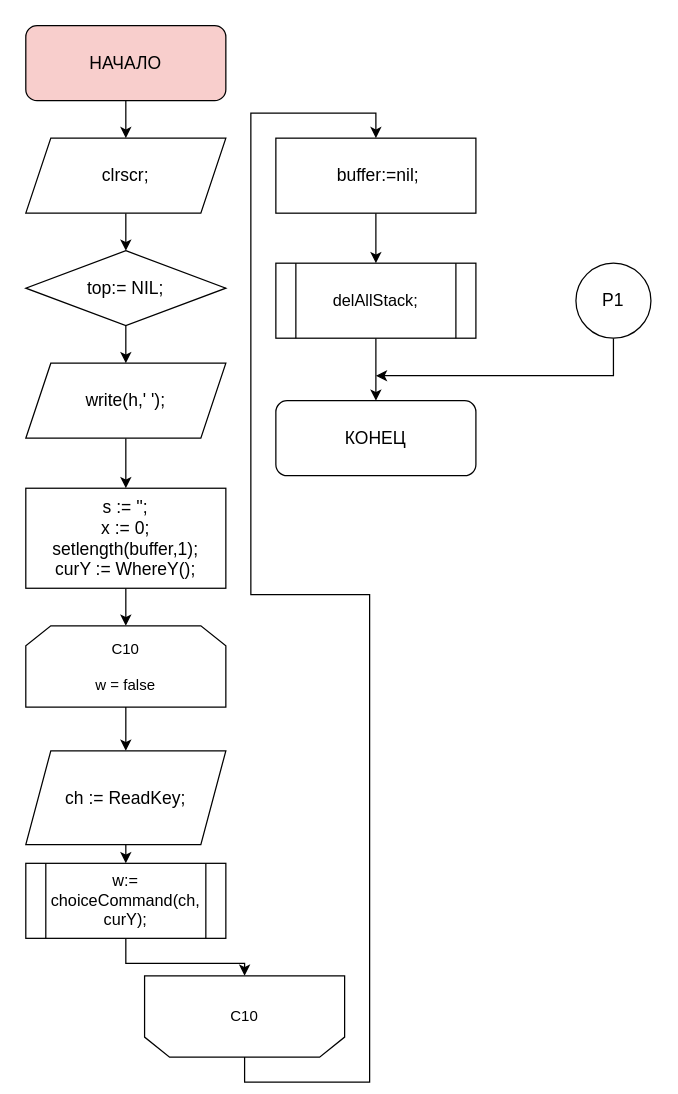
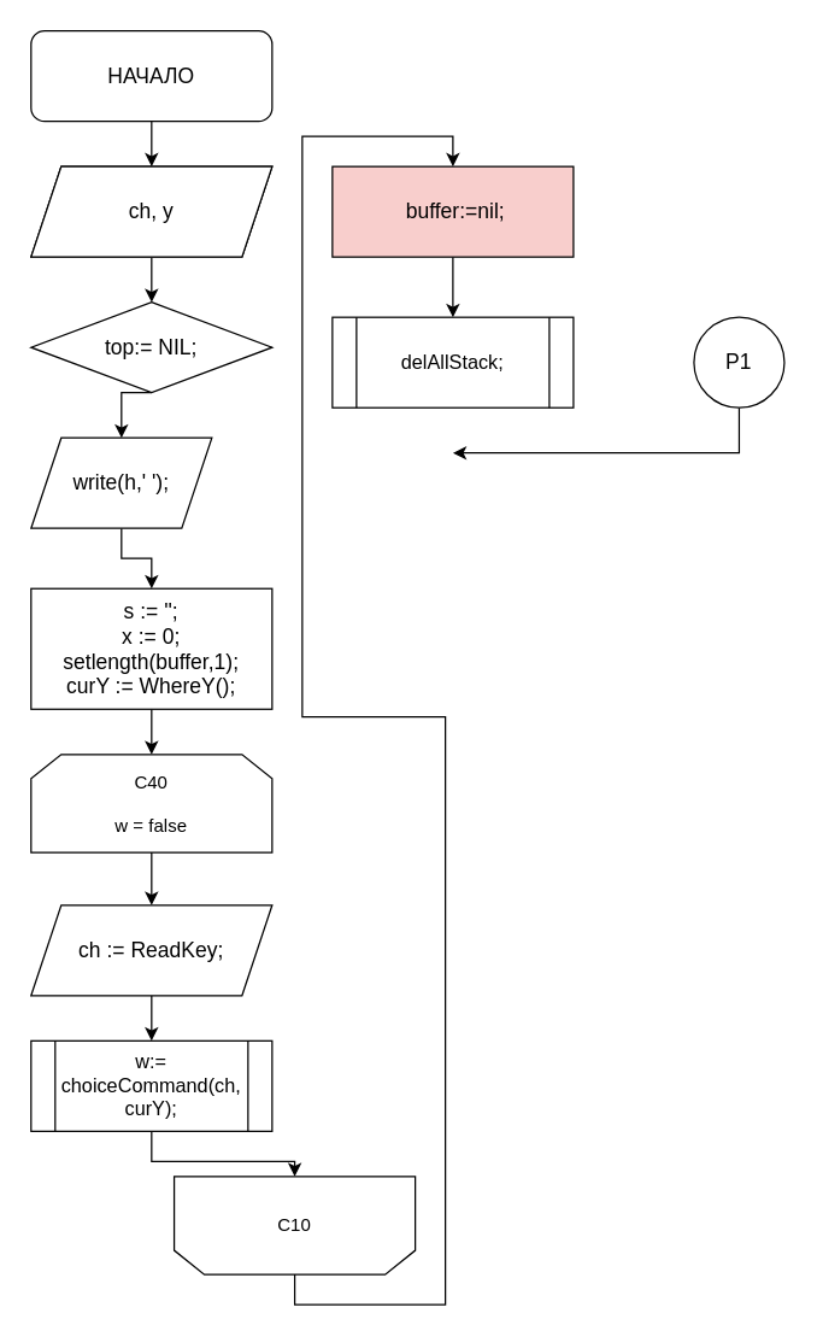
  <mxCell id="0" />
  <mxCell id="1" parent="0" />
  <mxCell id="2" style="edgeStyle=orthogonalEdgeStyle;rounded=0;orthogonalLoop=1;jettySize=auto;html=1;exitX=0.5;exitY=1;exitDx=0;exitDy=0;entryX=0.5;entryY=0;entryDx=0;entryDy=0;" edge="1" parent="1" source="3" target="5"><mxGeometry relative="1" as="geometry" /></mxCell>
- <mxCell id="3" value="&lt;font&gt;&lt;span style=&quot;font-size: 14px&quot;&gt;НАЧАЛО&lt;/span&gt;&lt;/font&gt;" style="rounded=1;whiteSpace=wrap;html=1;fillColor=#f8cecc;" vertex="1" parent="1"><mxGeometry x="20" y="20" width="160" height="60" as="geometry" /></mxCell>
+ <mxCell id="3" value="&lt;font&gt;&lt;span style=&quot;font-size: 14px&quot;&gt;НАЧАЛО&lt;/span&gt;&lt;/font&gt;" style="rounded=1;whiteSpace=wrap;html=1;" vertex="1" parent="1"><mxGeometry x="20" y="20" width="160" height="60" as="geometry" /></mxCell>
  <mxCell id="4" style="edgeStyle=orthogonalEdgeStyle;rounded=0;orthogonalLoop=1;jettySize=auto;html=1;exitX=0.5;exitY=1;exitDx=0;exitDy=0;entryX=0.5;entryY=0;entryDx=0;entryDy=0;" edge="1" parent="1" source="5" target="7"><mxGeometry relative="1" as="geometry" /></mxCell>
  <mxCell id="5" value="&lt;span style=&quot;font-size: 14px&quot;&gt;clrscr;&lt;/span&gt;" style="shape=parallelogram;perimeter=parallelogramPerimeter;whiteSpace=wrap;html=1;fixedSize=1;" vertex="1" parent="1"><mxGeometry x="20" y="110" width="160" height="60" as="geometry" /></mxCell>
  <mxCell id="6" style="edgeStyle=orthogonalEdgeStyle;rounded=0;orthogonalLoop=1;jettySize=auto;html=1;exitX=0.5;exitY=1;exitDx=0;exitDy=0;entryX=0.5;entryY=0;entryDx=0;entryDy=0;" edge="1" parent="1" source="7" target="9"><mxGeometry relative="1" as="geometry" /></mxCell>
  <mxCell id="7" value="&lt;span style=&quot;font-size: 14px&quot;&gt;top:= NIL;&lt;/span&gt;" style="rhombus;whiteSpace=wrap;html=1;" vertex="1" parent="1"><mxGeometry x="20" y="200" width="160" height="60" as="geometry" /></mxCell>
  <mxCell id="8" style="edgeStyle=orthogonalEdgeStyle;rounded=0;orthogonalLoop=1;jettySize=auto;html=1;exitX=0.5;exitY=1;exitDx=0;exitDy=0;entryX=0.5;entryY=0;entryDx=0;entryDy=0;" edge="1" parent="1" source="9" target="11"><mxGeometry relative="1" as="geometry" /></mxCell>
- <mxCell id="9" value="&lt;span style=&quot;font-size: 14px&quot;&gt;write(h,' ');&lt;/span&gt;" style="shape=parallelogram;perimeter=parallelogramPerimeter;whiteSpace=wrap;html=1;fixedSize=1;" vertex="1" parent="1"><mxGeometry x="20" y="290" width="160" height="60" as="geometry" /></mxCell>
+ <mxCell id="9" value="&lt;span style=&quot;font-size: 14px&quot;&gt;write(h,' ');&lt;/span&gt;" style="shape=parallelogram;perimeter=parallelogramPerimeter;whiteSpace=wrap;html=1;fixedSize=1;" vertex="1" parent="1"><mxGeometry x="20" y="290" width="120" height="60" as="geometry" /></mxCell>
  <mxCell id="10" style="edgeStyle=orthogonalEdgeStyle;rounded=0;orthogonalLoop=1;jettySize=auto;html=1;exitX=0.5;exitY=1;exitDx=0;exitDy=0;entryX=0.5;entryY=0;entryDx=0;entryDy=0;" edge="1" parent="1" source="11" target="13"><mxGeometry relative="1" as="geometry" /></mxCell>
  <mxCell id="11" value="&lt;div&gt;&lt;span style=&quot;font-size: 14px&quot;&gt;s := '';&lt;/span&gt;&lt;/div&gt;&lt;div&gt;&lt;span style=&quot;font-size: 14px&quot;&gt;x := 0;&lt;/span&gt;&lt;/div&gt;&lt;div&gt;&lt;div&gt;&lt;span style=&quot;font-size: 14px&quot;&gt;setlength(buffer,1);&lt;/span&gt;&lt;/div&gt;&lt;div&gt;&lt;span style=&quot;font-size: 14px&quot;&gt;curY := WhereY();&lt;/span&gt;&lt;/div&gt;&lt;/div&gt;" style="rounded=0;whiteSpace=wrap;html=1;" vertex="1" parent="1"><mxGeometry x="20" y="390" width="160" height="80" as="geometry" /></mxCell>
  <mxCell id="12" style="edgeStyle=orthogonalEdgeStyle;rounded=0;orthogonalLoop=1;jettySize=auto;html=1;exitX=0.5;exitY=1;exitDx=0;exitDy=0;entryX=0.5;entryY=0;entryDx=0;entryDy=0;" edge="1" parent="1" source="13" target="16"><mxGeometry relative="1" as="geometry" /></mxCell>
- <mxCell id="13" value="C10&lt;br&gt;&lt;br&gt;w = false" style="shape=loopLimit;whiteSpace=wrap;html=1;" vertex="1" parent="1"><mxGeometry x="20" y="500" width="160" height="65" as="geometry" /></mxCell>
+ <mxCell id="13" value="C40&lt;br&gt;&lt;br&gt;w = false" style="shape=loopLimit;whiteSpace=wrap;html=1;" vertex="1" parent="1"><mxGeometry x="20" y="500" width="160" height="65" as="geometry" /></mxCell>
+ <mxCell id="14" value="&lt;font style=&quot;font-size: 14px&quot;&gt;ch, y&lt;/font&gt;" style="shape=parallelogram;perimeter=parallelogramPerimeter;whiteSpace=wrap;html=1;fixedSize=1;" vertex="1" parent="1"><mxGeometry x="20" y="110" width="160" height="60" as="geometry" /></mxCell>
  <mxCell id="15" style="edgeStyle=orthogonalEdgeStyle;rounded=0;orthogonalLoop=1;jettySize=auto;html=1;exitX=0.5;exitY=1;exitDx=0;exitDy=0;entryX=0.5;entryY=0;entryDx=0;entryDy=0;" edge="1" parent="1" source="16"><mxGeometry relative="1" as="geometry"><mxPoint x="100" y="690" as="targetPoint" /></mxGeometry></mxCell>
- <mxCell id="16" value="&lt;font style=&quot;font-size: 14px&quot;&gt;ch := ReadKey;&lt;/font&gt;" style="shape=parallelogram;perimeter=parallelogramPerimeter;whiteSpace=wrap;html=1;fixedSize=1;" vertex="1" parent="1"><mxGeometry x="20" y="600" width="160" height="75" as="geometry" /></mxCell>
+ <mxCell id="16" value="&lt;font style=&quot;font-size: 14px&quot;&gt;ch := ReadKey;&lt;/font&gt;" style="shape=parallelogram;perimeter=parallelogramPerimeter;whiteSpace=wrap;html=1;fixedSize=1;" vertex="1" parent="1"><mxGeometry x="20" y="600" width="160" height="60" as="geometry" /></mxCell>
  <mxCell id="17" style="edgeStyle=orthogonalEdgeStyle;rounded=0;orthogonalLoop=1;jettySize=auto;html=1;exitX=0.5;exitY=1;exitDx=0;exitDy=0;entryX=0.5;entryY=1;entryDx=0;entryDy=0;" edge="1" parent="1" source="18" target="20"><mxGeometry relative="1" as="geometry" /></mxCell>
  <mxCell id="18" value="&lt;font style=&quot;font-size: 13px&quot;&gt;w:=&lt;br&gt;choiceCommand(ch,&lt;br&gt;curY);&lt;/font&gt;" style="shape=process;whiteSpace=wrap;html=1;backgroundOutline=1;" vertex="1" parent="1"><mxGeometry x="20" y="690" width="160" height="60" as="geometry" /></mxCell>
  <mxCell id="19" style="edgeStyle=orthogonalEdgeStyle;rounded=0;orthogonalLoop=1;jettySize=auto;html=1;exitX=0.5;exitY=0;exitDx=0;exitDy=0;entryX=0.5;entryY=0;entryDx=0;entryDy=0;" edge="1" parent="1" source="20" target="22"><mxGeometry relative="1" as="geometry" /></mxCell>
  <mxCell id="20" value="C10" style="shape=loopLimit;whiteSpace=wrap;html=1;direction=west;" vertex="1" parent="1"><mxGeometry x="115" y="780" width="160" height="65" as="geometry" /></mxCell>
  <mxCell id="21" style="edgeStyle=orthogonalEdgeStyle;rounded=0;orthogonalLoop=1;jettySize=auto;html=1;exitX=0.5;exitY=1;exitDx=0;exitDy=0;entryX=0.5;entryY=0;entryDx=0;entryDy=0;" edge="1" parent="1" source="22" target="24"><mxGeometry relative="1" as="geometry" /></mxCell>
- <mxCell id="22" value="&lt;span style=&quot;font-size: 14px&quot;&gt;&amp;nbsp;buffer:=nil;&lt;/span&gt;" style="rounded=0;whiteSpace=wrap;html=1;" vertex="1" parent="1"><mxGeometry x="220" y="110" width="160" height="60" as="geometry" /></mxCell>
- <mxCell id="23" style="edgeStyle=orthogonalEdgeStyle;rounded=0;orthogonalLoop=1;jettySize=auto;html=1;exitX=0.5;exitY=1;exitDx=0;exitDy=0;entryX=0.5;entryY=0;entryDx=0;entryDy=0;" edge="1" parent="1" source="24" target="25"><mxGeometry relative="1" as="geometry" /></mxCell>
+ <mxCell id="22" value="&lt;span style=&quot;font-size: 14px&quot;&gt;&amp;nbsp;buffer:=nil;&lt;/span&gt;" style="rounded=0;whiteSpace=wrap;html=1;fillColor=#f8cecc;" vertex="1" parent="1"><mxGeometry x="220" y="110" width="160" height="60" as="geometry" /></mxCell>
  <mxCell id="24" value="&lt;span style=&quot;font-size: 13px&quot;&gt;delAllStack;&lt;/span&gt;" style="shape=process;whiteSpace=wrap;html=1;backgroundOutline=1;" vertex="1" parent="1"><mxGeometry x="220" y="210" width="160" height="60" as="geometry" /></mxCell>
- <mxCell id="25" value="&lt;font&gt;&lt;span style=&quot;font-size: 14px&quot;&gt;КОНЕЦ&lt;/span&gt;&lt;/font&gt;" style="rounded=1;whiteSpace=wrap;html=1;" vertex="1" parent="1"><mxGeometry x="220" y="320" width="160" height="60" as="geometry" /></mxCell>
  <mxCell id="26" style="edgeStyle=orthogonalEdgeStyle;rounded=0;orthogonalLoop=1;jettySize=auto;html=1;exitX=0.5;exitY=1;exitDx=0;exitDy=0;" edge="1" parent="1" source="27"><mxGeometry relative="1" as="geometry"><mxPoint x="300" y="300" as="targetPoint" /><Array as="points"><mxPoint x="490" y="300" /></Array></mxGeometry></mxCell>
  <mxCell id="27" value="&lt;font style=&quot;font-size: 14px&quot;&gt;P1&lt;/font&gt;" style="ellipse;whiteSpace=wrap;html=1;aspect=fixed;" vertex="1" parent="1"><mxGeometry x="460" y="210" width="60" height="60" as="geometry" /></mxCell>
